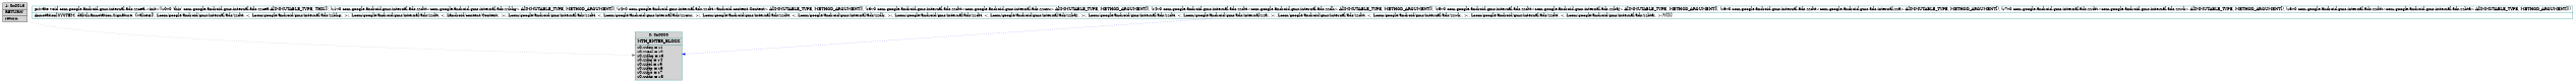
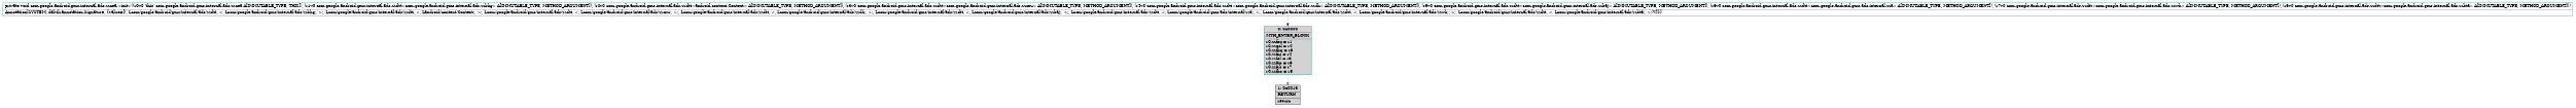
  digraph {
    node [shape=record style=filled fillcolor=lightgrey color=teal]
    edge [style=dotted]
    n1 [label="{0\:\ 0x0000|MTH_ENTER_BLOCK\l|r0.zzfsx = r1\lr0.zzeol = r2\lr0.zzfhq = r3\lr0.zzfni = r4\lr0.zzfel = r5\lr0.zzftp = r6\lr0.zzfrs = r7\lr0.zzfhs = r8\l}"]
    n2 [label="{1\:\ 0x0013|RETURN\l|return\l}" color=black]
    n3 [label="{private void com.google.android.gms.internal.ads.zzcea.\<init\>((r0v0 'this' com.google.android.gms.internal.ads.zzcea A[IMMUTABLE_TYPE, THIS]), (r1v0 com.google.android.gms.internal.ads.zzdtt\<com.google.android.gms.internal.ads.zzbhg\> A[IMMUTABLE_TYPE, METHOD_ARGUMENT]), (r2v0 com.google.android.gms.internal.ads.zzdtt\<android.content.Context\> A[IMMUTABLE_TYPE, METHOD_ARGUMENT]), (r3v0 com.google.android.gms.internal.ads.zzdtt\<com.google.android.gms.internal.ads.zzcxu\> A[IMMUTABLE_TYPE, METHOD_ARGUMENT]), (r4v0 com.google.android.gms.internal.ads.zzdtt\<com.google.android.gms.internal.ads.zzdh\> A[IMMUTABLE_TYPE, METHOD_ARGUMENT]), (r5v0 com.google.android.gms.internal.ads.zzdtt\<com.google.android.gms.internal.ads.zzbaj\> A[IMMUTABLE_TYPE, METHOD_ARGUMENT]), (r6v0 com.google.android.gms.internal.ads.zzdtt\<com.google.android.gms.ads.internal.zza\> A[IMMUTABLE_TYPE, METHOD_ARGUMENT]), (r7v0 com.google.android.gms.internal.ads.zzdtt\<com.google.android.gms.internal.ads.zzwh\> A[IMMUTABLE_TYPE, METHOD_ARGUMENT]), (r8v0 com.google.android.gms.internal.ads.zzdtt\<com.google.android.gms.internal.ads.zzbta\> A[IMMUTABLE_TYPE, METHOD_ARGUMENT]))  | Annotation[SYSTEM, dalvik.annotation.Signature, \{value=[(, Lcom\/google\/android\/gms\/internal\/ads\/zzdtt, \<, Lcom\/google\/android\/gms\/internal\/ads\/zzbhg;, \>;, Lcom\/google\/android\/gms\/internal\/ads\/zzdtt, \<, Landroid\/content\/Context;, \>;, Lcom\/google\/android\/gms\/internal\/ads\/zzdtt, \<, Lcom\/google\/android\/gms\/internal\/ads\/zzcxu;, \>;, Lcom\/google\/android\/gms\/internal\/ads\/zzdtt, \<, Lcom\/google\/android\/gms\/internal\/ads\/zzdh;, \>;, Lcom\/google\/android\/gms\/internal\/ads\/zzdtt, \<, Lcom\/google\/android\/gms\/internal\/ads\/zzbaj;, \>;, Lcom\/google\/android\/gms\/internal\/ads\/zzdtt, \<, Lcom\/google\/android\/gms\/ads\/internal\/zza;, \>;, Lcom\/google\/android\/gms\/internal\/ads\/zzdtt, \<, Lcom\/google\/android\/gms\/internal\/ads\/zzwh;, \>;, Lcom\/google\/android\/gms\/internal\/ads\/zzdtt, \<, Lcom\/google\/android\/gms\/internal\/ads\/zzbta;, \>;)V]\}]\l}" fillcolor=white]
-   n2 -> n1 [color=gray40]
+   n1 -> n2 [color=gray40]
    n3 -> n1 [color=blue]
  }
